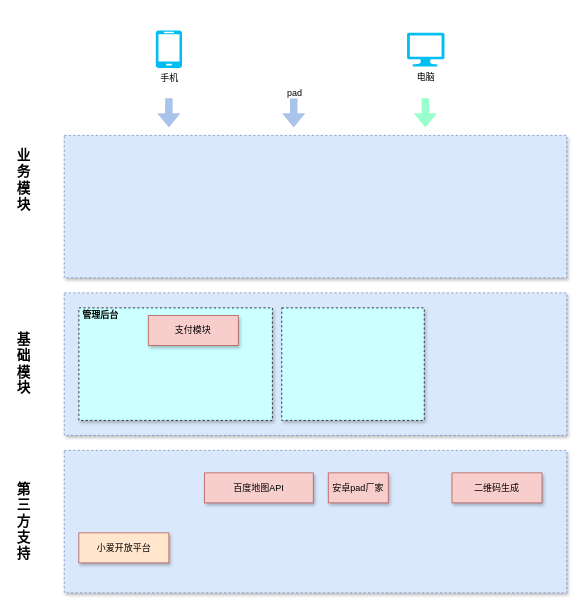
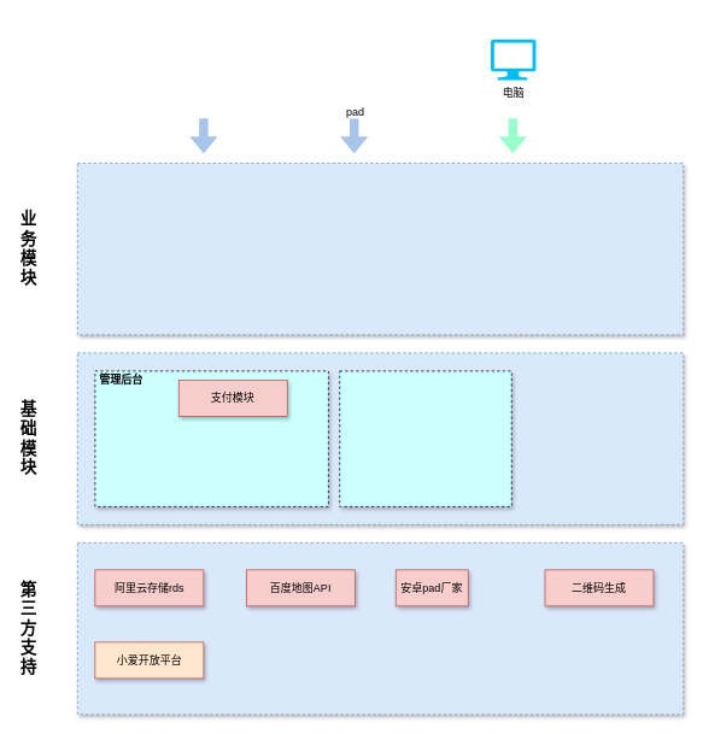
  <mxCell id="0" />
  <mxCell id="1" parent="0" />
  <mxCell id="2" value="" style="rounded=0;whiteSpace=wrap;html=1;shadow=1;fillColor=#dae8fc;dashed=1;strokeColor=#6c8ebf;" vertex="1" parent="1"><mxGeometry x="85" y="390" width="670" height="190" as="geometry" /></mxCell>
  <mxCell id="3" value="" style="rounded=0;whiteSpace=wrap;html=1;shadow=1;strokeColor=#000000;fillColor=#CCFFFF;dashed=1;" vertex="1" parent="1"><mxGeometry x="104.5" y="410" width="258" height="150" as="geometry" /></mxCell>
  <mxCell id="4" value="" style="shape=flexArrow;endArrow=classic;html=1;strokeColor=none;fillColor=#A9C4EB;" edge="1" parent="1"><mxGeometry width="50" height="50" relative="1" as="geometry"><mxPoint x="391" y="130" as="sourcePoint" /><mxPoint x="391" y="170" as="targetPoint" /></mxGeometry></mxCell>
  <mxCell id="5" value="" style="rounded=0;whiteSpace=wrap;html=1;shadow=1;fillColor=#dae8fc;dashed=1;strokeColor=#6c8ebf;" vertex="1" parent="1"><mxGeometry x="85" y="180" width="670" height="190" as="geometry" /></mxCell>
- <mxCell id="6" value="手机" style="verticalLabelPosition=bottom;html=1;verticalAlign=top;align=center;strokeColor=none;fillColor=#00BEF2;shape=mxgraph.azure.mobile;pointerEvents=1;" vertex="1" parent="1"><mxGeometry x="207" y="40" width="35" height="50" as="geometry" /></mxCell>
  <mxCell id="7" value="pad" style="shape=image;html=1;verticalAlign=top;verticalLabelPosition=bottom;labelBackgroundColor=#ffffff;imageAspect=0;aspect=fixed;image=https://cdn3.iconfinder.com/data/icons/strokeline/128/17_icons-128.png;direction=north;" vertex="1" parent="1"><mxGeometry x="347" y="20" width="90" height="90" as="geometry" /></mxCell>
  <mxCell id="8" value="电脑" style="verticalLabelPosition=bottom;html=1;verticalAlign=top;align=center;strokeColor=none;fillColor=#00BEF2;shape=mxgraph.azure.computer;pointerEvents=1;" vertex="1" parent="1"><mxGeometry x="542" y="43" width="50" height="45" as="geometry" /></mxCell>
- <mxCell id="9" value="&lt;b&gt;&lt;font style=&quot;font-size: 18px&quot;&gt;业务模块&lt;/font&gt;&lt;/b&gt;" style="text;html=1;strokeColor=none;fillColor=none;align=center;verticalAlign=middle;whiteSpace=wrap;rounded=0;" vertex="1" parent="1"><mxGeometry x="20.5" y="155" width="20" height="170" as="geometry" /></mxCell>
+ <mxCell id="9" value="&lt;b&gt;&lt;font style=&quot;font-size: 18px&quot;&gt;业务模块&lt;/font&gt;&lt;/b&gt;" style="text;html=1;strokeColor=none;fillColor=none;align=center;verticalAlign=middle;whiteSpace=wrap;rounded=0;" vertex="1" parent="1"><mxGeometry x="20.5" y="190" width="20" height="170" as="geometry" /></mxCell>
  <mxCell id="10" value="&lt;b&gt;&lt;font style=&quot;font-size: 18px&quot;&gt;基础模块&lt;/font&gt;&lt;/b&gt;" style="text;html=1;strokeColor=none;fillColor=none;align=center;verticalAlign=middle;whiteSpace=wrap;rounded=0;" vertex="1" parent="1"><mxGeometry x="20.5" y="400" width="20" height="170" as="geometry" /></mxCell>
  <mxCell id="11" value="&lt;span style=&quot;font-size: 18px&quot;&gt;&lt;b&gt;第三方支持&lt;/b&gt;&lt;/span&gt;" style="text;html=1;strokeColor=none;fillColor=none;align=center;verticalAlign=middle;whiteSpace=wrap;rounded=0;" vertex="1" parent="1"><mxGeometry x="20.5" y="610" width="20" height="170" as="geometry" /></mxCell>
  <mxCell id="12" value="" style="rounded=0;whiteSpace=wrap;html=1;shadow=1;fillColor=#dae8fc;dashed=1;strokeColor=#6c8ebf;" vertex="1" parent="1"><mxGeometry x="85" y="600" width="670" height="190" as="geometry" /></mxCell>
- <mxCell id="14" value="百度地图API" style="rounded=0;whiteSpace=wrap;html=1;shadow=1;fillColor=#f8cecc;strokeColor=#b85450;" vertex="1" parent="1"><mxGeometry x="272" y="630" width="145" height="40" as="geometry" /></mxCell>
+ <mxCell id="13" value="阿里云存储rds" style="rounded=0;whiteSpace=wrap;html=1;shadow=1;fillColor=#f8cecc;strokeColor=#b85450;" vertex="1" parent="1"><mxGeometry x="104.5" y="630" width="120" height="40" as="geometry" /></mxCell>
+ <mxCell id="14" value="百度地图API" style="rounded=0;whiteSpace=wrap;html=1;shadow=1;fillColor=#f8cecc;strokeColor=#b85450;" vertex="1" parent="1"><mxGeometry x="272" y="630" width="120" height="40" as="geometry" /></mxCell>
  <mxCell id="15" value="安卓pad厂家" style="rounded=0;whiteSpace=wrap;html=1;shadow=1;fillColor=#f8cecc;strokeColor=#b85450;" vertex="1" parent="1"><mxGeometry x="437" y="630" width="80" height="40" as="geometry" /></mxCell>
  <mxCell id="16" value="二维码生成" style="rounded=0;whiteSpace=wrap;html=1;shadow=1;fillColor=#f8cecc;strokeColor=#b85450;" vertex="1" parent="1"><mxGeometry x="602" y="630" width="120" height="40" as="geometry" /></mxCell>
  <mxCell id="17" value="" style="shape=flexArrow;endArrow=classic;html=1;strokeColor=none;fillColor=#A9C4EB;" edge="1" parent="1"><mxGeometry width="50" height="50" relative="1" as="geometry"><mxPoint x="224.5" y="130" as="sourcePoint" /><mxPoint x="224.5" y="170" as="targetPoint" /></mxGeometry></mxCell>
  <mxCell id="18" value="" style="shape=flexArrow;endArrow=classic;html=1;strokeColor=none;fillColor=#99FFCC;" edge="1" parent="1"><mxGeometry width="50" height="50" relative="1" as="geometry"><mxPoint x="566.5" y="130" as="sourcePoint" /><mxPoint x="566.5" y="170" as="targetPoint" /></mxGeometry></mxCell>
  <mxCell id="19" value="支付模块" style="rounded=0;whiteSpace=wrap;html=1;shadow=1;fillColor=#f8cecc;strokeColor=#b85450;" vertex="1" parent="1"><mxGeometry x="197" y="420" width="120" height="40" as="geometry" /></mxCell>
  <mxCell id="20" value="小爱开放平台" style="rounded=0;whiteSpace=wrap;html=1;shadow=1;fillColor=#ffe6cc;strokeColor=#b85450;" vertex="1" parent="1"><mxGeometry x="104.5" y="710" width="120" height="40" as="geometry" /></mxCell>
  <mxCell id="21" value="&lt;b&gt;管理后台&lt;/b&gt;" style="text;html=1;strokeColor=none;fillColor=none;align=center;verticalAlign=middle;whiteSpace=wrap;rounded=0;shadow=1;" vertex="1" parent="1"><mxGeometry x="102" y="410" width="63" height="20" as="geometry" /></mxCell>
  <mxCell id="22" value="" style="rounded=0;whiteSpace=wrap;html=1;shadow=1;strokeColor=#000000;fillColor=#CCFFFF;dashed=1;" vertex="1" parent="1"><mxGeometry x="375" y="410" width="190" height="150" as="geometry" /></mxCell>
